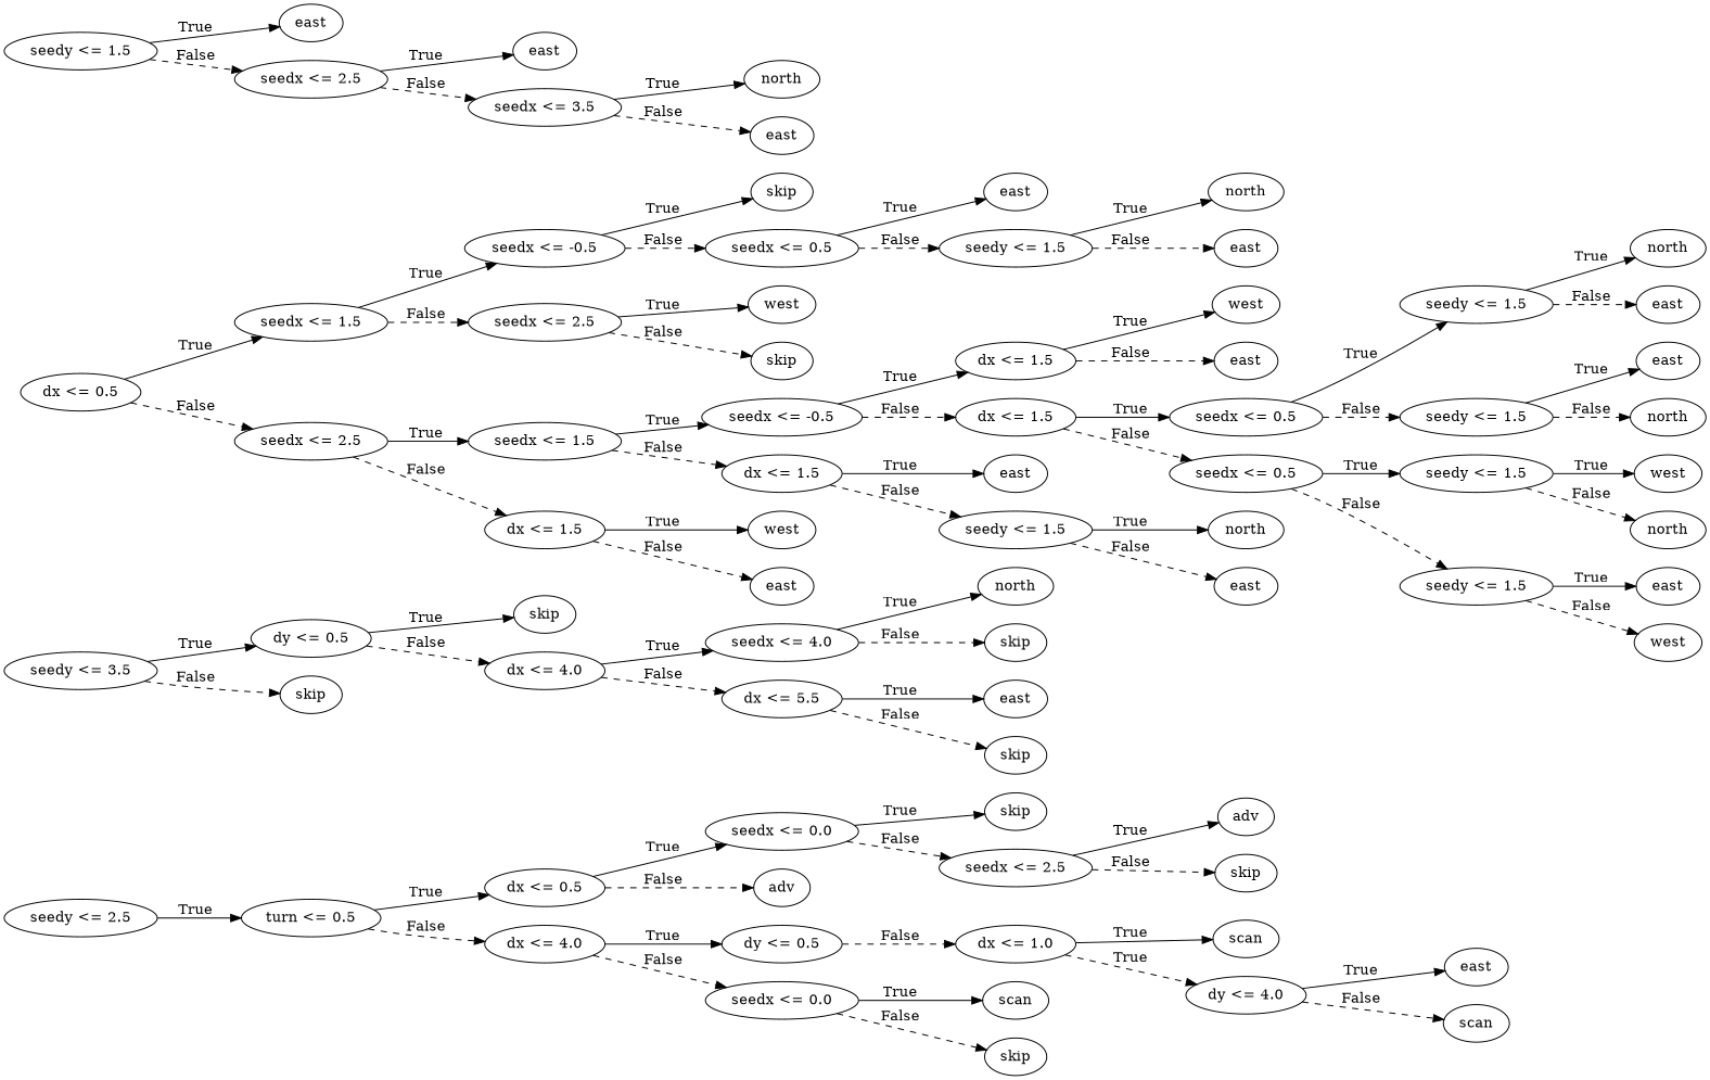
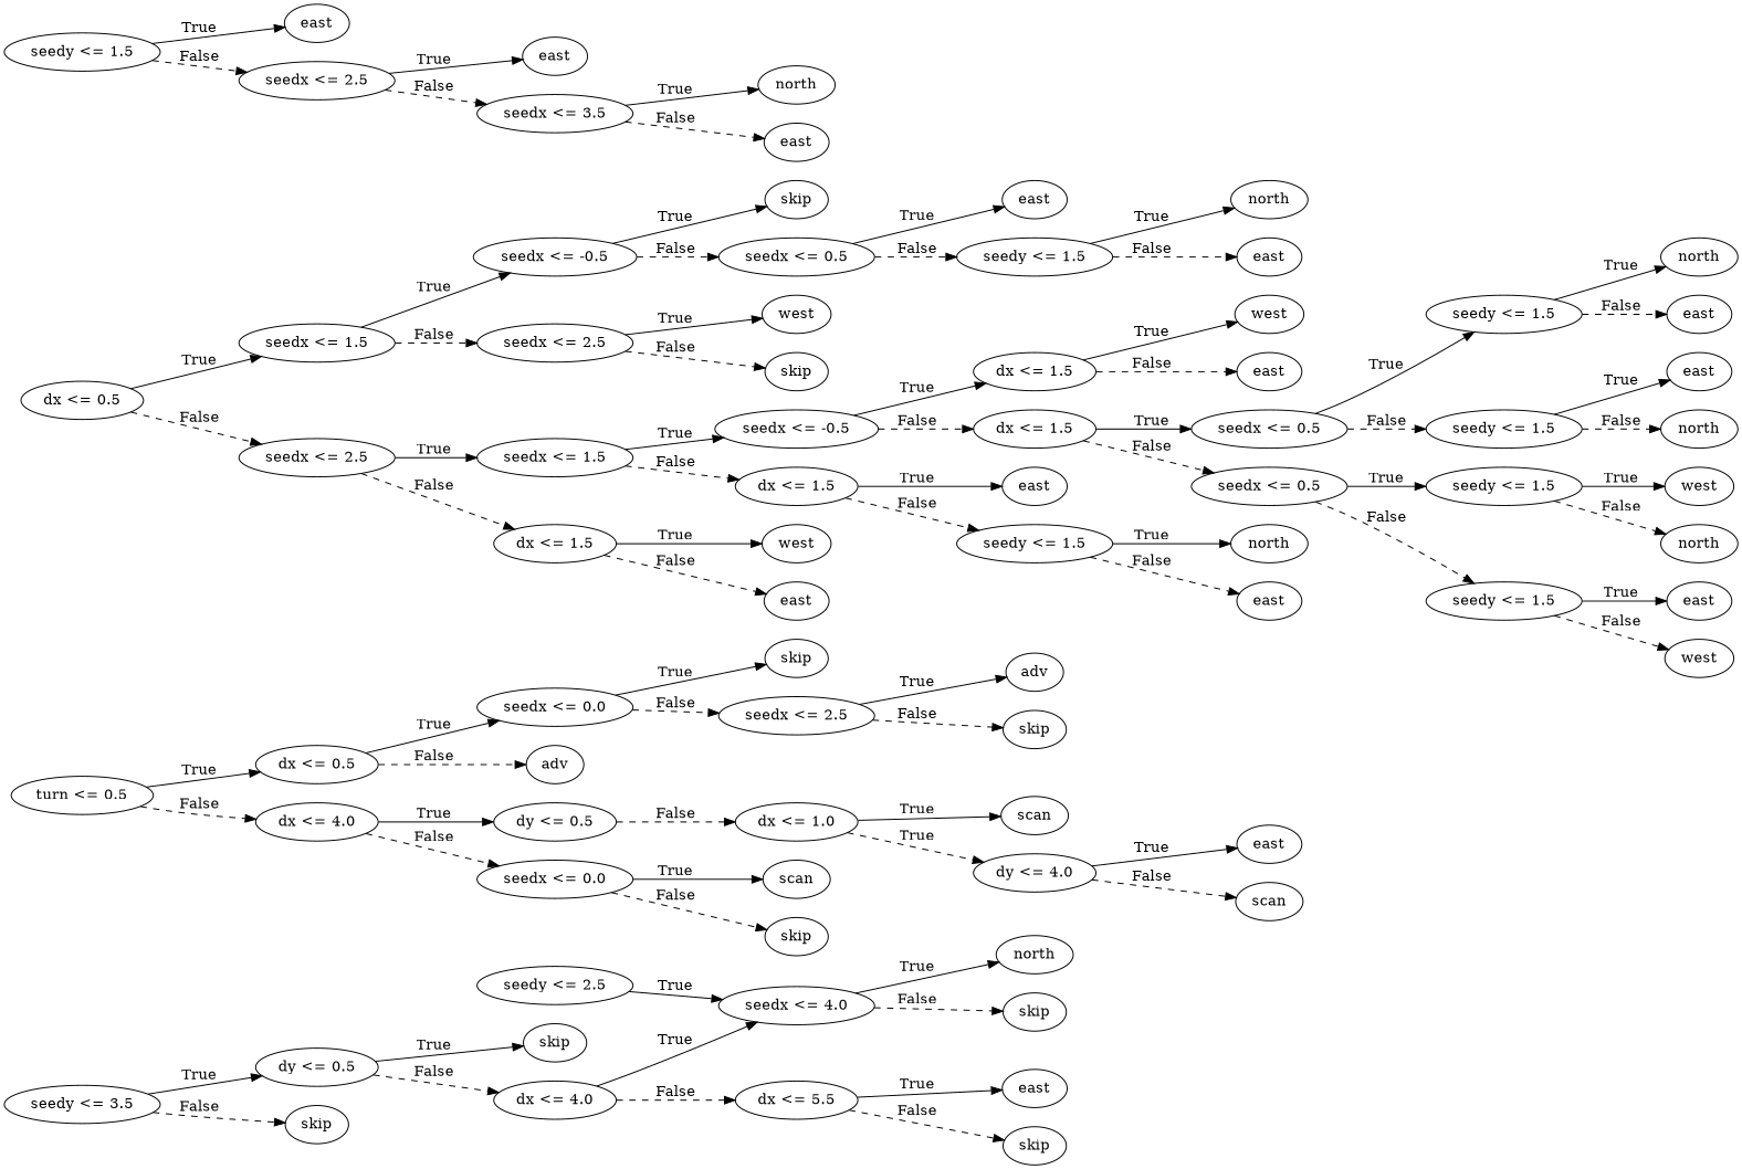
  digraph {
    rankdir=LR
    n1 [label="seedy <= 2.5"]
    n2 [label="turn <= 0.5"]
    n3 [label="dx <= 0.5"]
    n4 [label="dx <= 4.0"]
    n5 [label="seedy <= 3.5"]
    n6 [label="dy <= 0.5"]
    n7 [label=skip]
    n8 [label="seedx <= 0.0"]
    n9 [label=adv]
    n10 [label="dy <= 0.5"]
    n11 [label="seedx <= 0.0"]
    n12 [label=skip]
    n13 [label="seedx <= 2.5"]
    n14 [label=adv]
    n15 [label=skip]
    n16 [label="dx <= 1.0"]
    n17 [label=scan]
    n18 [label=skip]
    n19 [label=scan]
    n20 [label="dy <= 4.0"]
    n21 [label="dx <= 0.5"]
    n22 [label="seedx <= 1.5"]
    n23 [label="seedx <= 2.5"]
    n24 [label="seedy <= 1.5"]
    n25 [label=east]
    n26 [label="seedx <= 2.5"]
    n27 [label="seedx <= -0.5"]
    n28 [label="seedx <= 2.5"]
    n29 [label="seedx <= 1.5"]
    n30 [label="dx <= 1.5"]
    n31 [label=skip]
    n32 [label="seedx <= 0.5"]
    n33 [label=west]
    n34 [label=skip]
    n35 [label=east]
    n36 [label="seedy <= 1.5"]
    n37 [label=north]
    n38 [label=east]
    n39 [label="seedx <= -0.5"]
    n40 [label="dx <= 1.5"]
    n41 [label=west]
    n42 [label=east]
    n43 [label="dx <= 1.5"]
    n44 [label="dx <= 1.5"]
    n45 [label=east]
    n46 [label="seedy <= 1.5"]
    n47 [label=west]
    n48 [label=east]
    n49 [label="seedx <= 0.5"]
    n50 [label="seedx <= 0.5"]
    n51 [label="seedy <= 1.5"]
    n52 [label="seedy <= 1.5"]
    n53 [label="seedy <= 1.5"]
    n54 [label="seedy <= 1.5"]
    n55 [label=north]
    n56 [label=east]
    n57 [label=east]
    n58 [label=north]
    n59 [label=west]
    n60 [label=north]
    n61 [label=east]
    n62 [label=west]
    n63 [label=north]
    n64 [label=east]
    n65 [label=east]
    n66 [label="seedx <= 3.5"]
    n67 [label=north]
    n68 [label=east]
    n69 [label=east]
    n70 [label=scan]
    n71 [label=skip]
    n72 [label="dx <= 4.0"]
    n73 [label="seedx <= 4.0"]
    n74 [label="dx <= 5.5"]
    n75 [label=north]
    n76 [label=skip]
    n77 [label=east]
    n78 [label=skip]
-   n1 -> n2 [label=True]
+   n1 -> n73 [label=True]
    n2 -> n3 [label=True]
    n2 -> n4 [label=False style=dashed]
    n3 -> n8 [label=True]
    n3 -> n9 [label=False style=dashed]
    n4 -> n10 [label=True]
    n4 -> n11 [label=False style=dashed]
    n5 -> n6 [label=True]
    n5 -> n7 [label=False style=dashed]
    n6 -> n71 [label=True]
    n6 -> n72 [label=False style=dashed]
    n8 -> n12 [label=True]
    n8 -> n13 [label=False style=dashed]
    n10 -> n16 [label=False style=dashed]
    n11 -> n17 [label=True]
    n11 -> n18 [label=False style=dashed]
    n13 -> n14 [label=True]
    n13 -> n15 [label=False style=dashed]
    n16 -> n19 [label=True]
    n16 -> n20 [label=True style=dashed]
    n20 -> n69 [label=True]
    n20 -> n70 [label=False style=dashed]
    n21 -> n22 [label=True]
    n21 -> n23 [label=False style=dashed]
    n22 -> n27 [label=True]
    n22 -> n28 [label=False style=dashed]
    n23 -> n29 [label=True]
    n23 -> n30 [label=False style=dashed]
    n24 -> n25 [label=True]
    n24 -> n26 [label=False style=dashed]
    n26 -> n65 [label=True]
    n26 -> n66 [label=False style=dashed]
    n27 -> n31 [label=True]
    n27 -> n32 [label=False style=dashed]
    n28 -> n33 [label=True]
    n28 -> n34 [label=False style=dashed]
    n29 -> n39 [label=True]
    n29 -> n40 [label=False style=dashed]
    n30 -> n41 [label=True]
    n30 -> n42 [label=False style=dashed]
    n32 -> n35 [label=True]
    n32 -> n36 [label=False style=dashed]
    n36 -> n37 [label=True]
    n36 -> n38 [label=False style=dashed]
    n39 -> n43 [label=True]
    n39 -> n44 [label=False style=dashed]
    n40 -> n45 [label=True]
    n40 -> n46 [label=False style=dashed]
    n43 -> n47 [label=True]
    n43 -> n48 [label=False style=dashed]
    n44 -> n49 [label=True]
    n44 -> n50 [label=False style=dashed]
    n46 -> n63 [label=True]
    n46 -> n64 [label=False style=dashed]
    n49 -> n51 [label=True]
    n49 -> n52 [label=False style=dashed]
    n50 -> n53 [label=True]
    n50 -> n54 [label=False style=dashed]
    n51 -> n55 [label=True]
    n51 -> n56 [label=False style=dashed]
    n52 -> n57 [label=True]
    n52 -> n58 [label=False style=dashed]
    n53 -> n59 [label=True]
    n53 -> n60 [label=False style=dashed]
    n54 -> n61 [label=True]
    n54 -> n62 [label=False style=dashed]
    n66 -> n67 [label=True]
    n66 -> n68 [label=False style=dashed]
    n72 -> n73 [label=True]
    n72 -> n74 [label=False style=dashed]
    n73 -> n75 [label=True]
    n73 -> n76 [label=False style=dashed]
    n74 -> n77 [label=True]
    n74 -> n78 [label=False style=dashed]
  }
